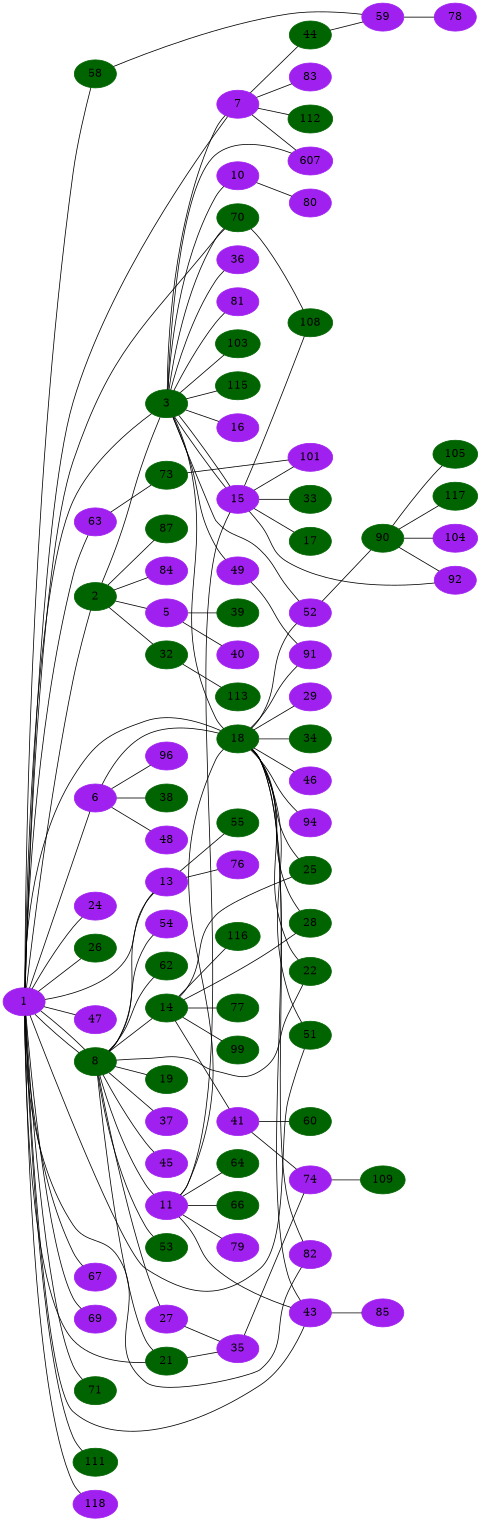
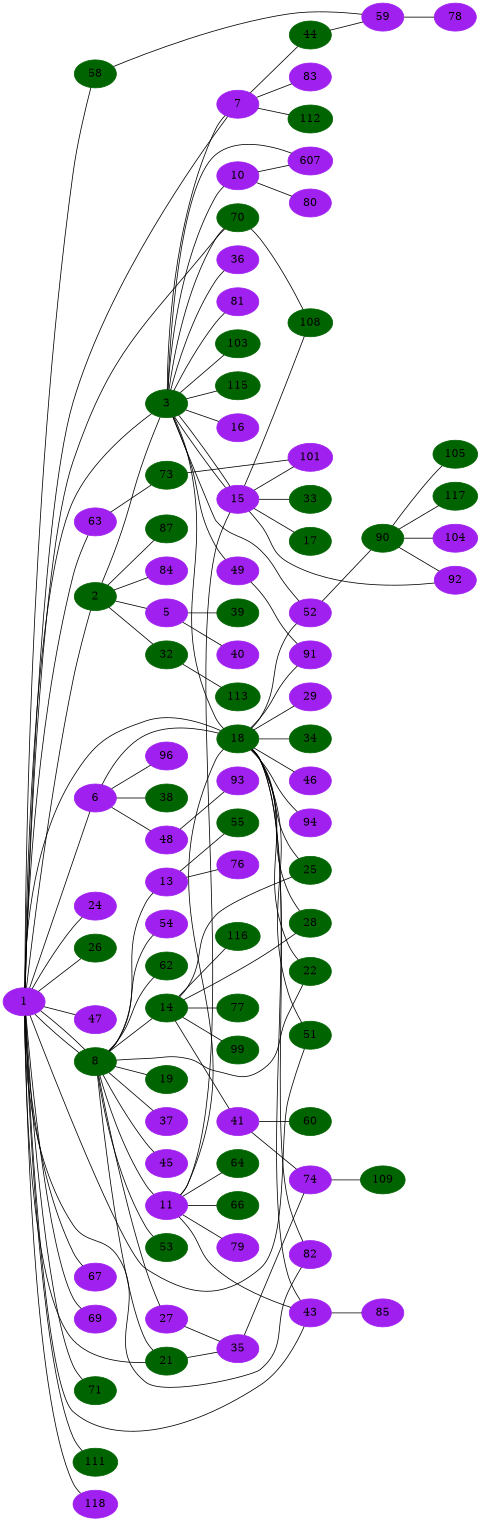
  graph {
    rankdir=LR
    node [color=purple style=filled]
    1 [super="+4"]
    2 [color=darkgreen super="+23"]
    3 [color=darkgreen super="+9"]
    6 [super="+86"]
    7 [super="+37"]
    8 [color=darkgreen super="+72"]
    13 [super="+42"]
    18 [color=darkgreen super="+20"]
    21 [color=darkgreen super="+100"]
    24
    26 [color=darkgreen]
    43 [super="+61"]
    47
    51 [color=darkgreen]
    58 [color=darkgreen super="+102"]
    63
    67
    69
    70 [color=darkgreen]
    71 [color=darkgreen]
    82 [super="+119"]
    111 [color=darkgreen]
    118
    5 [super="+110"]
    32 [color=darkgreen]
    84
    87 [color=darkgreen]
    10
    15 [super="+50"]
    16
    36
    49 [super="+106"]
    52 [super="+88"]
    81
    103 [color=darkgreen]
    n36 [label=607]
    115 [color=darkgreen]
    38 [color=darkgreen]
    48
    96
    44 [color=darkgreen]
    83
    112 [color=darkgreen]
    11 [super="+12"]
    14 [color=darkgreen super="+30"]
    19 [color=darkgreen]
    22 [color=darkgreen]
    27 [super="+114"]
    n49 [label=37]
    45
    53 [color=darkgreen]
    54
    62 [color=darkgreen]
    55 [color=darkgreen super="+57"]
    76
    25 [color=darkgreen super="+75"]
    28 [color=darkgreen]
    29
    34 [color=darkgreen super="+97"]
    46
    91
    94
    35
    85
    59 [super="+68"]
    73 [color=darkgreen super="+89"]
    108 [color=darkgreen]
    39 [color=darkgreen]
    40
    113 [color=darkgreen]
    80
    17 [color=darkgreen super="+120"]
    33 [color=darkgreen super="+65"]
    92
    101
    90 [color=darkgreen super="+98"]
+   93
    64 [color=darkgreen]
    66 [color=darkgreen]
    79
    41 [super="+56"]
    77 [color=darkgreen]
    99 [color=darkgreen]
    116 [color=darkgreen]
    74 [super="+95"]
    60 [color=darkgreen]
    109 [color=darkgreen]
    78
    104
    105 [color=darkgreen]
    117 [color=darkgreen]
    1 -- 2
    1 -- 3
    1 -- 6
    1 -- 7
    1 -- 8
    1 -- 8
-   1 -- 13 [weight=2]
    1 -- 18
    1 -- 21
    1 -- 24
    1 -- 26
    1 -- 43
    1 -- 47
    1 -- 51
    1 -- 58
    1 -- 63
    1 -- 67
    1 -- 69
    1 -- 70
    1 -- 71
    1 -- 82
    1 -- 111
    1 -- 118
    2 -- 3
    2 -- 5
    2 -- 32
    2 -- 84
    2 -- 87
    3 -- 7
    3 -- 18
    3 -- 70
    3 -- 10
    3 -- 15
    3 -- 15
    3 -- 16
    3 -- 36
    3 -- 49
    3 -- 52
    3 -- 81
    3 -- 103
    3 -- n36
    3 -- 115
    6 -- 18
    6 -- 38
    6 -- 48
    6 -- 96
    7 -- 44
    7 -- 83
    7 -- 112
    8 -- 13
    8 -- 21
    8 -- 11
    8 -- 14 [weight=2]
    8 -- 19
    8 -- 22
    8 -- 27
    8 -- n49
    8 -- 45
    8 -- 53
    8 -- 54
    8 -- 62
    13 -- 55
    13 -- 76
    18 -- 43
    18 -- 51
    18 -- 82
    18 -- 52
    18 -- 22
    18 -- 25
    18 -- 28
    18 -- 29
    18 -- 34 [weight=2]
    18 -- 46
    18 -- 91
    18 -- 94
    21 -- 35
    43 -- 85
    58 -- 59
    63 -- 73
    70 -- 108
    5 -- 39
    5 -- 40
    32 -- 113
-   7 -- n36
+   10 -- n36
    10 -- 80
    15 -- 108
    15 -- 17
    15 -- 33
    15 -- 92
    15 -- 101
    49 -- 91
    52 -- 90
+   48 -- 93
    44 -- 59
    11 -- 18
    11 -- 43
    11 -- 15
    11 -- 64
    11 -- 66
    11 -- 79
    14 -- 25
    14 -- 28
    14 -- 41
    14 -- 77
    14 -- 99
    14 -- 116
    27 -- 35
    35 -- 74
    59 -- 78
    73 -- 101
    90 -- 92
    90 -- 104
    90 -- 105
    90 -- 117
    41 -- 74
    41 -- 60
    74 -- 109
  }
